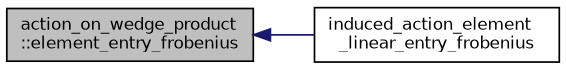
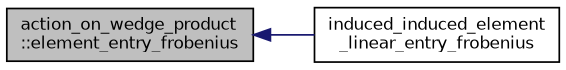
  digraph {
    rankdir=LR
    node [color=black fontname=Helvetica fontsize=10 shape=record style=filled]
    n1 [fillcolor=grey75 fontcolor=black height=0.2 label="action_on_wedge_product\l::element_entry_frobenius" width=0.4]
-   n2 [fillcolor=white height=0.2 label="induced_action_element\l_linear_entry_frobenius" width=0.4]
+   n2 [fillcolor=white height=0.2 label="induced_induced_element\l_linear_entry_frobenius" width=0.4]
    n1 -> n2 [color=midnightblue dir=back fontname=Helvetica fontsize=10 labelfontname=Helvetica labelfontsize=10 style=solid]
  }
